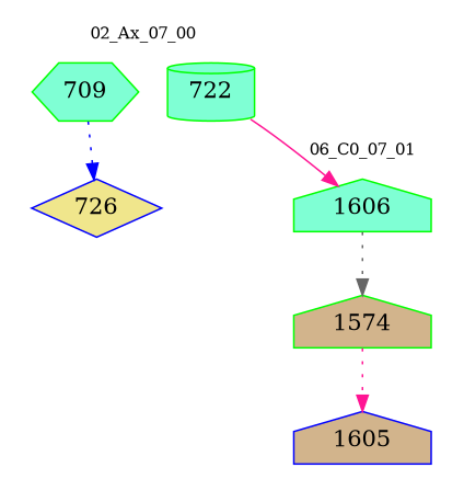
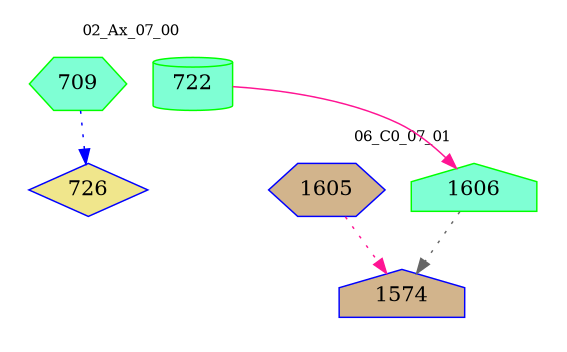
  digraph {
    node [color=green fillcolor=aquamarine shape=hexagon style=filled]
    edge [color=deeppink style=dotted]
    n1 [label=722 shape=cylinder]
    n2 [label=709]
    n3 [color=blue fillcolor=khaki label=726 shape=diamond]
    n4 [label=1606 shape=house]
-   n5 [fillcolor=tan label=1574 shape=house]
-   n6 [color=blue fillcolor=tan label=1605 shape=house]
+   n5 [color=blue fillcolor=tan label=1574 shape=house]
+   n6 [color=blue fillcolor=tan label=1605]
    subgraph cluster_1 {
      color=white
      fontsize=10
      label="02_Ax_07_00"
      n1
      n2
      n3
    }
    subgraph cluster_2 {
      color=white
      fontsize=10
      label="06_C0_07_01"
      n4
      n5
      n6
    }
    n1 -> n4 [style=solid]
    n2 -> n3 [color=blue]
    n4 -> n5 [color=gray40]
-   n5 -> n6
+   n6 -> n5
  }
